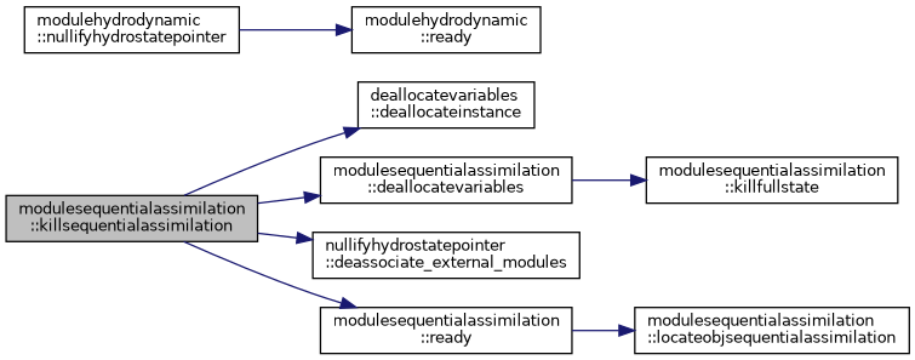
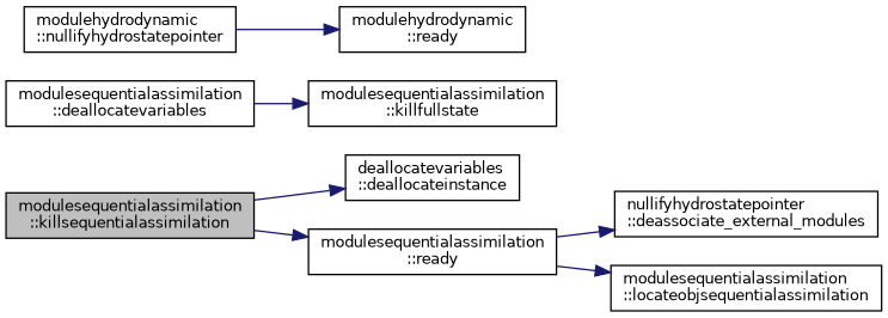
  digraph {
    rankdir=LR
    node [color=black fillcolor=white fontname=Helvetica fontsize=10 shape=record style=filled]
    edge [color=midnightblue fontname=Helvetica fontsize=10 labelfontname=Helvetica labelfontsize=10 style=solid]
    n1 [fillcolor=grey75 fontcolor=black height=0.2 label="modulesequentialassimilation\l::killsequentialassimilation" width=0.4]
    n2 [height=0.2 label="deallocatevariables\l::deallocateinstance" width=0.4]
    n3 [height=0.2 label="modulesequentialassimilation\l::deallocatevariables" width=0.4]
    n4 [height=0.2 label="nullifyhydrostatepointer\l::deassociate_external_modules" width=0.4]
    n5 [height=0.2 label="modulesequentialassimilation\l::ready" width=0.4]
    n6 [height=0.2 label="modulesequentialassimilation\l::killfullstate" width=0.4]
    n7 [height=0.2 label="modulehydrodynamic\l::nullifyhydrostatepointer" width=0.4]
    n8 [height=0.2 label="modulehydrodynamic\l::ready" width=0.4]
    n9 [height=0.2 label="modulesequentialassimilation\l::locateobjsequentialassimilation" width=0.4]
    n1 -> n2
-   n1 -> n3
-   n1 -> n4
+   n5 -> n4
    n1 -> n5
    n3 -> n6
    n5 -> n9
    n7 -> n8
  }
